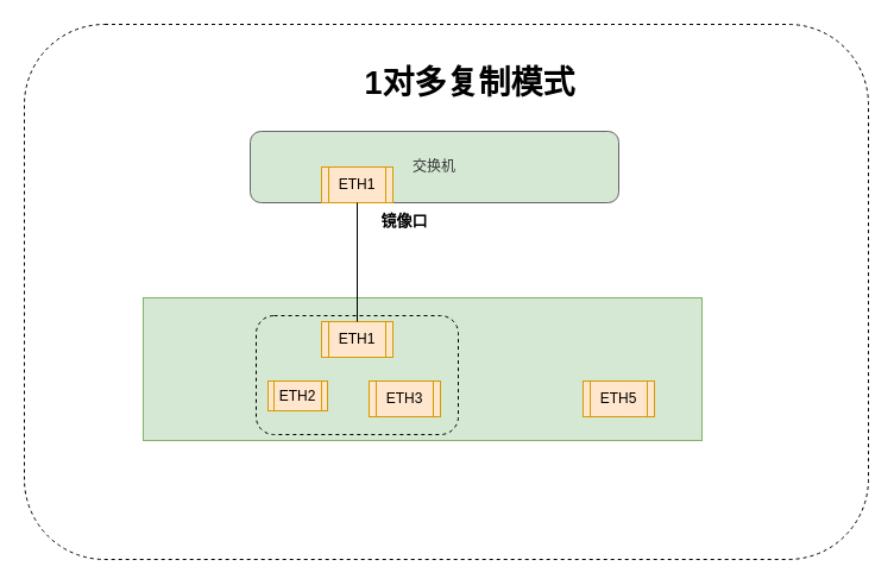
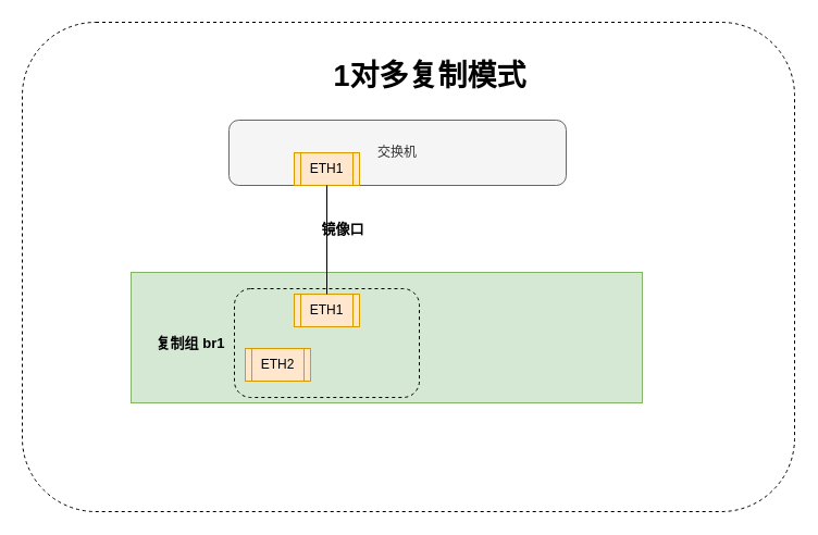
  <mxCell id="0" />
  <mxCell id="1" parent="0" />
  <mxCell id="2" value="" style="rounded=1;whiteSpace=wrap;html=1;dashed=1;fontSize=13;fillColor=none;" parent="1" vertex="1"><mxGeometry x="20" y="20" width="710" height="450" as="geometry" /></mxCell>
  <mxCell id="3" value="" style="rounded=0;whiteSpace=wrap;html=1;fillColor=#d5e8d4;strokeColor=#82b366;" parent="1" vertex="1"><mxGeometry x="120" y="250" width="470" height="120" as="geometry" /></mxCell>
  <mxCell id="4" value="ETH1" style="shape=process;whiteSpace=wrap;html=1;backgroundOutline=1;fillColor=#ffe6cc;strokeColor=#d79b00;" parent="1" vertex="1"><mxGeometry x="270" y="270" width="60" height="30" as="geometry" /></mxCell>
- <mxCell id="5" value="交换机" style="rounded=1;whiteSpace=wrap;html=1;fillColor=#d5e8d4;strokeColor=#666666;fontColor=#333333;" parent="1" vertex="1"><mxGeometry x="210" y="110" width="310" height="60" as="geometry" /></mxCell>
+ <mxCell id="5" value="交换机" style="rounded=1;whiteSpace=wrap;html=1;fillColor=#f5f5f5;strokeColor=#666666;fontColor=#333333;" parent="1" vertex="1"><mxGeometry x="210" y="110" width="310" height="60" as="geometry" /></mxCell>
  <mxCell id="6" value="1对多复制模式" style="text;html=1;strokeColor=none;fillColor=none;align=center;verticalAlign=middle;whiteSpace=wrap;rounded=0;fontSize=27;fontStyle=1" parent="1" vertex="1"><mxGeometry x="240" y="55" width="310" height="30" as="geometry" /></mxCell>
  <mxCell id="7" value="ETH1" style="shape=process;whiteSpace=wrap;html=1;backgroundOutline=1;fillColor=#ffe6cc;strokeColor=#d79b00;" parent="1" vertex="1"><mxGeometry x="270" y="140" width="60" height="30" as="geometry" /></mxCell>
  <mxCell id="8" value="" style="endArrow=none;html=1;rounded=0;fontSize=27;entryX=0.5;entryY=1;entryDx=0;entryDy=0;exitX=0.5;exitY=0;exitDx=0;exitDy=0;" parent="1" source="4" target="7" edge="1"><mxGeometry width="50" height="50" relative="1" as="geometry"><mxPoint x="370" y="310" as="sourcePoint" /><mxPoint x="420" y="260" as="targetPoint" /></mxGeometry></mxCell>
- <mxCell id="9" value="镜像口" style="text;html=1;strokeColor=none;fillColor=none;align=center;verticalAlign=middle;whiteSpace=wrap;rounded=0;fontSize=13;fontStyle=1" parent="1" vertex="1"><mxGeometry x="300" y="170" width="80" height="30" as="geometry" /></mxCell>
- <mxCell id="10" value="ETH2" style="shape=process;whiteSpace=wrap;html=1;backgroundOutline=1;fillColor=#ffe6cc;strokeColor=#d79b00;" parent="1" vertex="1"><mxGeometry x="225" y="320" width="50" height="25" as="geometry" /></mxCell>
- <mxCell id="11" value="ETH3" style="shape=process;whiteSpace=wrap;html=1;backgroundOutline=1;fillColor=#ffe6cc;strokeColor=#d79b00;" parent="1" vertex="1"><mxGeometry x="310" y="320" width="60" height="30" as="geometry" /></mxCell>
- <mxCell id="12" value="ETH5" style="shape=process;whiteSpace=wrap;html=1;backgroundOutline=1;fillColor=#ffe6cc;strokeColor=#d79b00;" parent="1" vertex="1"><mxGeometry x="490" y="320" width="60" height="30" as="geometry" /></mxCell>
+ <mxCell id="9" value="镜像口" style="text;html=1;strokeColor=none;fillColor=none;align=center;verticalAlign=middle;whiteSpace=wrap;rounded=0;fontSize=13;fontStyle=1" parent="1" vertex="1"><mxGeometry x="275" y="195" width="80" height="30" as="geometry" /></mxCell>
+ <mxCell id="10" value="ETH2" style="shape=process;whiteSpace=wrap;html=1;backgroundOutline=1;fillColor=#ffe6cc;strokeColor=#d79b00;" parent="1" vertex="1"><mxGeometry x="225" y="320" width="60" height="30" as="geometry" /></mxCell>
  <mxCell id="13" value="" style="rounded=1;whiteSpace=wrap;html=1;fontSize=13;dashed=1;fillColor=none;" parent="1" vertex="1"><mxGeometry x="215" y="265" width="170" height="100" as="geometry" /></mxCell>
+ <mxCell id="14" value="复制组 br1" style="text;html=1;strokeColor=none;fillColor=none;align=center;verticalAlign=middle;whiteSpace=wrap;rounded=0;fontSize=13;fontStyle=1" parent="1" vertex="1"><mxGeometry x="140" y="300" width="70" height="30" as="geometry" /></mxCell>
